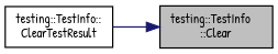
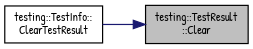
  digraph {
    rankdir=RL
    fontname="Patrick Hand"
    node [color=black fontname="Patrick Hand" fontsize=10 shape=record]
-   n1 [fillcolor=grey75 fontcolor=black height=0.2 label="testing::TestInfo\l::Clear" style=filled width=0.4]
+   n1 [fillcolor=grey75 fontcolor=black height=0.2 label="testing::TestResult\l::Clear" style=filled width=0.4]
    n2 [height=0.2 label="testing::TestInfo::\lClearTestResult" width=0.4]
    n1 -> n2 [color=midnightblue dir=back fontname="Patrick Hand" fontsize=10 labelfontname=Helvetica labelfontsize=10 style=solid]
  }
